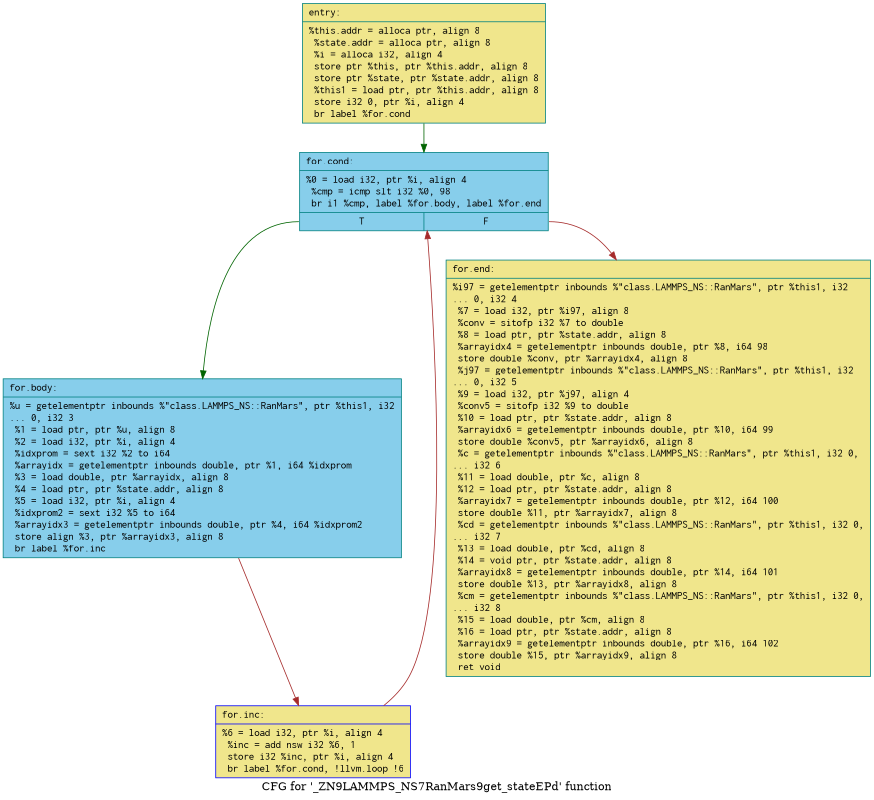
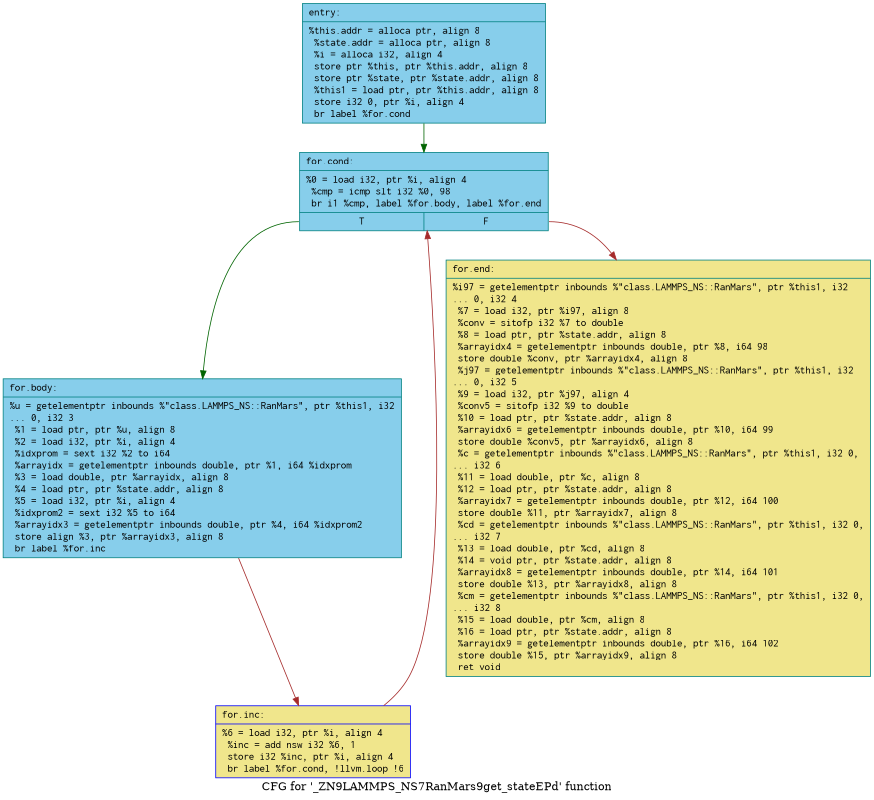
  digraph {
    label="CFG for '_ZN9LAMMPS_NS7RanMars9get_stateEPd' function"
    node [color=teal fillcolor=khaki fontname=Courier shape=record style=filled]
    edge [color=brown]
-   n1 [label="{entry:\l|  %this.addr = alloca ptr, align 8\l  %state.addr = alloca ptr, align 8\l  %i = alloca i32, align 4\l  store ptr %this, ptr %this.addr, align 8\l  store ptr %state, ptr %state.addr, align 8\l  %this1 = load ptr, ptr %this.addr, align 8\l  store i32 0, ptr %i, align 4\l  br label %for.cond\l}"]
+   n1 [fillcolor=skyblue label="{entry:\l|  %this.addr = alloca ptr, align 8\l  %state.addr = alloca ptr, align 8\l  %i = alloca i32, align 4\l  store ptr %this, ptr %this.addr, align 8\l  store ptr %state, ptr %state.addr, align 8\l  %this1 = load ptr, ptr %this.addr, align 8\l  store i32 0, ptr %i, align 4\l  br label %for.cond\l}"]
    n2 [fillcolor=skyblue label="{for.cond:\l|  %0 = load i32, ptr %i, align 4\l  %cmp = icmp slt i32 %0, 98\l  br i1 %cmp, label %for.body, label %for.end\l|{<s0>T|<s1>F}}"]
    n3 [fillcolor=skyblue label="{for.body:\l|  %u = getelementptr inbounds %\"class.LAMMPS_NS::RanMars\", ptr %this1, i32\l... 0, i32 3\l  %1 = load ptr, ptr %u, align 8\l  %2 = load i32, ptr %i, align 4\l  %idxprom = sext i32 %2 to i64\l  %arrayidx = getelementptr inbounds double, ptr %1, i64 %idxprom\l  %3 = load double, ptr %arrayidx, align 8\l  %4 = load ptr, ptr %state.addr, align 8\l  %5 = load i32, ptr %i, align 4\l  %idxprom2 = sext i32 %5 to i64\l  %arrayidx3 = getelementptr inbounds double, ptr %4, i64 %idxprom2\l  store align %3, ptr %arrayidx3, align 8\l  br label %for.inc\l}"]
    n4 [label="{for.end:\l|  %i97 = getelementptr inbounds %\"class.LAMMPS_NS::RanMars\", ptr %this1, i32\l... 0, i32 4\l  %7 = load i32, ptr %i97, align 8\l  %conv = sitofp i32 %7 to double\l  %8 = load ptr, ptr %state.addr, align 8\l  %arrayidx4 = getelementptr inbounds double, ptr %8, i64 98\l  store double %conv, ptr %arrayidx4, align 8\l  %j97 = getelementptr inbounds %\"class.LAMMPS_NS::RanMars\", ptr %this1, i32\l... 0, i32 5\l  %9 = load i32, ptr %j97, align 4\l  %conv5 = sitofp i32 %9 to double\l  %10 = load ptr, ptr %state.addr, align 8\l  %arrayidx6 = getelementptr inbounds double, ptr %10, i64 99\l  store double %conv5, ptr %arrayidx6, align 8\l  %c = getelementptr inbounds %\"class.LAMMPS_NS::RanMars\", ptr %this1, i32 0,\l... i32 6\l  %11 = load double, ptr %c, align 8\l  %12 = load ptr, ptr %state.addr, align 8\l  %arrayidx7 = getelementptr inbounds double, ptr %12, i64 100\l  store double %11, ptr %arrayidx7, align 8\l  %cd = getelementptr inbounds %\"class.LAMMPS_NS::RanMars\", ptr %this1, i32 0,\l... i32 7\l  %13 = load double, ptr %cd, align 8\l  %14 = void ptr, ptr %state.addr, align 8\l  %arrayidx8 = getelementptr inbounds double, ptr %14, i64 101\l  store double %13, ptr %arrayidx8, align 8\l  %cm = getelementptr inbounds %\"class.LAMMPS_NS::RanMars\", ptr %this1, i32 0,\l... i32 8\l  %15 = load double, ptr %cm, align 8\l  %16 = load ptr, ptr %state.addr, align 8\l  %arrayidx9 = getelementptr inbounds double, ptr %16, i64 102\l  store double %15, ptr %arrayidx9, align 8\l  ret void\l}"]
    n5 [color=blue label="{for.inc:\l|  %6 = load i32, ptr %i, align 4\l  %inc = add nsw i32 %6, 1\l  store i32 %inc, ptr %i, align 4\l  br label %for.cond, !llvm.loop !6\l}"]
    n1 -> n2 [color=darkgreen]
    n2 -> n3 [color=darkgreen tailport=s0]
    n2 -> n4 [tailport=s1]
    n3 -> n5
    n5 -> n2
  }
